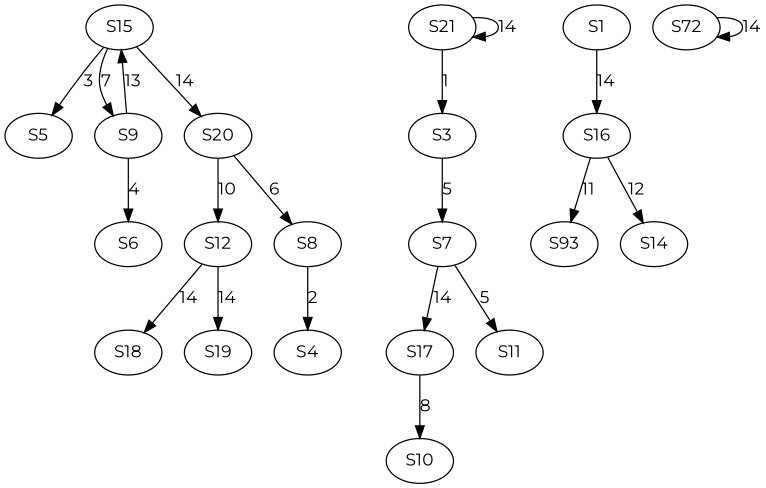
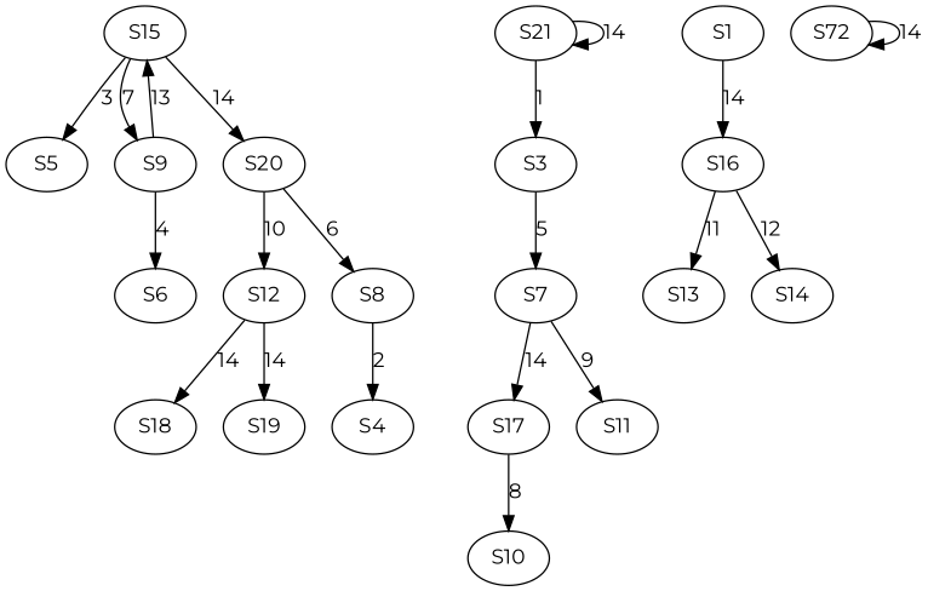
  strict digraph {
    fontname=Montserrat
    node [fontname=Montserrat]
    edge [fontname=Montserrat]
    S12
    S18
    S19
    S21
    S3
    S7
    S17
    S11
    S8
    S4
    S15
    S5
    S9
    S20
    S6
    S10
    S16
-   S13 [label=S93]
+   S13
    S14
    S1
    n21 [label=S72]
    S12 -> S18 [label=14]
    S12 -> S19 [label=14]
    S21 -> S21 [label=14]
    S21 -> S3 [label=1]
    S3 -> S7 [label=5]
    S7 -> S17 [label=14]
-   S7 -> S11 [label=5]
+   S7 -> S11 [label=9]
    S17 -> S10 [label=8]
    S8 -> S4 [label=2]
    S15 -> S5 [label=3]
    S15 -> S9 [label=7]
    S15 -> S20 [label=14]
    S9 -> S15 [label=13]
    S9 -> S6 [label=4]
    S20 -> S12 [label=10]
    S20 -> S8 [label=6]
    S16 -> S13 [label=11]
    S16 -> S14 [label=12]
    S1 -> S16 [label=14]
    n21 -> n21 [label=14]
  }
